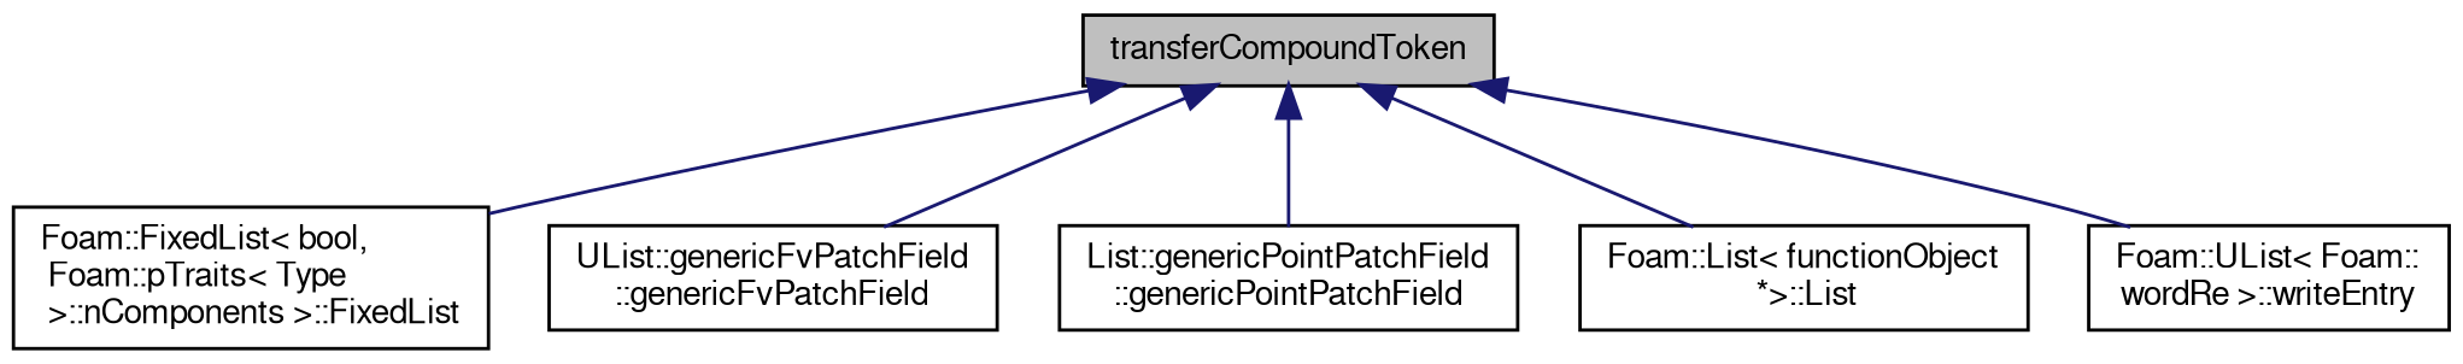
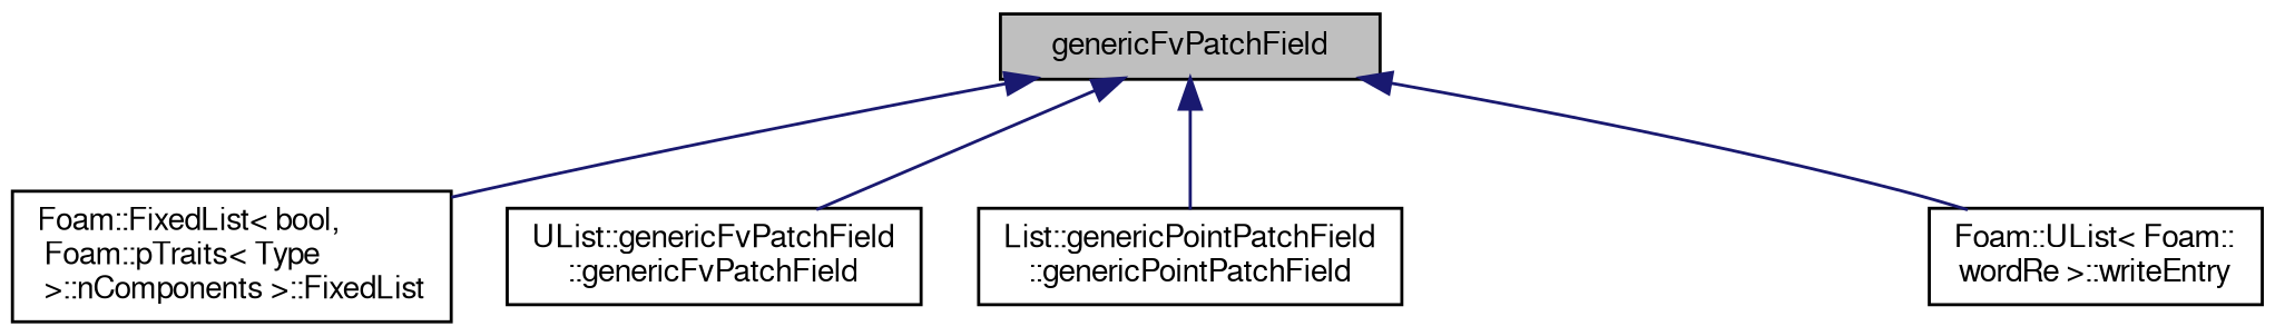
  digraph {
    rankdir=TB
    node [color=black fontname=FreeSans fontsize=10 shape=record]
    edge [color=midnightblue dir=back fontname=FreeSans fontsize=10 labelfontname=FreeSans labelfontsize=10 style=solid]
-   n1 [fillcolor=grey75 fontcolor=black height=0.2 label=transferCompoundToken style=filled width=0.4]
+   n1 [fillcolor=grey75 fontcolor=black height=0.2 label=genericFvPatchField style=filled width=0.4]
    n2 [height=0.2 label="Foam::FixedList\< bool,\l Foam::pTraits\< Type\l \>::nComponents \>::FixedList" width=0.4]
    n3 [height=0.2 label="UList::genericFvPatchField\l::genericFvPatchField" width=0.4]
    n4 [height=0.2 label="List::genericPointPatchField\l::genericPointPatchField" width=0.4]
-   n5 [height=0.2 label="Foam::List\< functionObject\l *\>::List" width=0.4]
    n6 [height=0.2 label="Foam::UList\< Foam::\lwordRe \>::writeEntry" width=0.4]
    n1 -> n2
    n1 -> n3
    n1 -> n4
-   n1 -> n5
    n1 -> n6
  }
